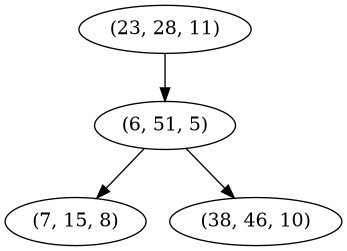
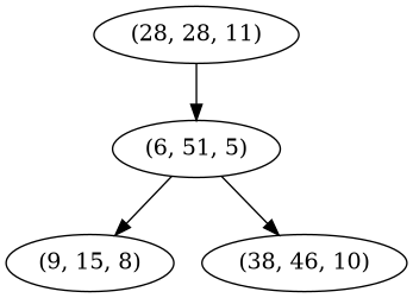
  digraph {
    "(6, 51, 5)"
-   "(9, 15, 8)" [label="(7, 15, 8)"]
+   "(9, 15, 8)"
    "(38, 46, 10)"
-   "(23, 28, 11)"
+   "(23, 28, 11)" [label="(28, 28, 11)"]
    "(6, 51, 5)" -> "(9, 15, 8)"
    "(6, 51, 5)" -> "(38, 46, 10)"
    "(23, 28, 11)" -> "(6, 51, 5)"
  }
